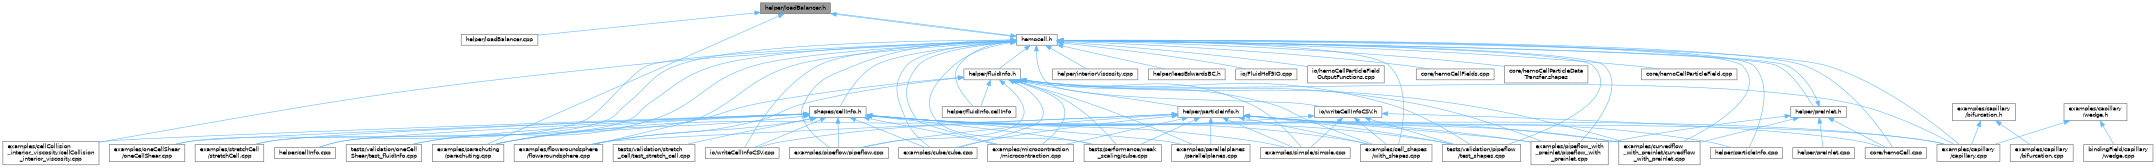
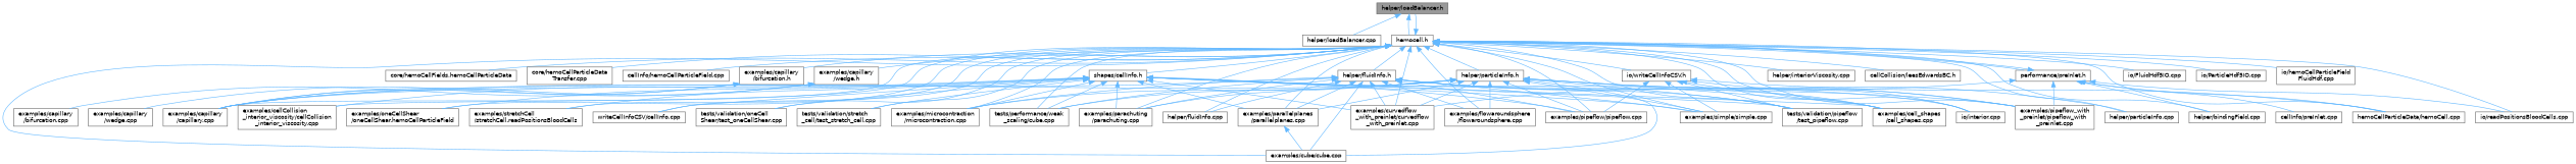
  digraph {
    node [color=grey40 fillcolor=white fontname=Helvetica fontsize=10 shape=box style=filled]
    edge [color=steelblue1 dir=back fontname=Helvetica fontsize=10 labelfontname=Helvetica labelfontsize=10 style=solid]
    n1 [color=gray40 fillcolor=grey60 fontcolor=black height=0.2 label="helper/loadBalancer.h" width=0.4]
    n2 [height=0.2 label="helper/loadBalancer.cpp" width=0.4]
    n3 [height=0.2 label="hemocell.h" width=0.4]
-   n4 [height=0.2 label="core/hemoCell.cpp" width=0.4]
-   n5 [height=0.2 label="core/hemoCellFields.cpp" width=0.4]
-   n6 [height=0.2 label="core/hemoCellParticleData\lTransfer.shapes" width=0.4]
-   n7 [height=0.2 label="core/hemoCellParticleField.cpp" width=0.4]
+   n4 [height=0.2 label="hemoCellParticleData/hemoCell.cpp" width=0.4]
+   n5 [height=0.2 label="core/hemoCellFields.hemoCellParticleData" width=0.4]
+   n6 [height=0.2 label="core/hemoCellParticleData\lTransfer.cpp" width=0.4]
+   n7 [height=0.2 label="cellInfo/hemoCellParticleField.cpp" width=0.4]
    n8 [height=0.2 label="examples/capillary\l/bifurcation.h" width=0.4]
    n9 [height=0.2 label="examples/capillary\l/capillary.cpp" width=0.4]
    n10 [height=0.2 label="examples/capillary\l/wedge.h" width=0.4]
    n11 [height=0.2 label="examples/cellCollision\l_interior_viscosity/cellCollision\l_interior_viscosity.cpp" width=0.4]
-   n12 [height=0.2 label="examples/cell_shapes\l/with_shapes.cpp" width=0.4]
+   n12 [height=0.2 label="examples/cell_shapes\l/cell_shapes.cpp" width=0.4]
    n13 [height=0.2 label="examples/cube/cube.cpp" width=0.4]
    n14 [height=0.2 label="examples/curvedflow\l_with_preinlet/curvedflow\l_with_preinlet.cpp" width=0.4]
    n15 [height=0.2 label="examples/flowaroundsphere\l/flowaroundsphere.cpp" width=0.4]
    n16 [height=0.2 label="examples/microcontraction\l/microcontraction.cpp" width=0.4]
-   n17 [height=0.2 label="examples/oneCellShear\l/oneCellShear.cpp" width=0.4]
+   n17 [height=0.2 label="examples/oneCellShear\l/oneCellShear.hemoCellParticleField" width=0.4]
    n18 [height=0.2 label="examples/parachuting\l/parachuting.cpp" width=0.4]
    n19 [height=0.2 label="examples/parallelplanes\l/parallelplanes.cpp" width=0.4]
    n20 [height=0.2 label="examples/pipeflow/pipeflow.cpp" width=0.4]
    n21 [height=0.2 label="examples/pipeflow_with\l_preinlet/pipeflow_with\l_preinlet.cpp" width=0.4]
    n22 [height=0.2 label="examples/simple/simple.cpp" width=0.4]
-   n23 [height=0.2 label="examples/stretchCell\l/stretchCell.cpp" width=0.4]
-   n25 [height=0.2 label="helper/cellInfo.cpp" width=0.4]
+   n23 [height=0.2 label="examples/stretchCell\l/stretchCell.readPositionsBloodCells" width=0.4]
+   n24 [height=0.2 label="helper/bindingField.cpp" width=0.4]
+   n25 [height=0.2 label="writeCellInfoCSV/cellInfo.cpp" width=0.4]
    n26 [height=0.2 label="shapes/cellInfo.h" width=0.4]
-   n27 [height=0.2 label="io/writeCellInfoCSV.cpp" width=0.4]
+   n27 [height=0.2 label="io/interior.cpp" width=0.4]
    n28 [height=0.2 label="tests/performance/weak\l_scaling/cube.cpp" width=0.4]
-   n29 [height=0.2 label="tests/validation/oneCell\lShear/test_fluidInfo.cpp" width=0.4]
-   n30 [height=0.2 label="tests/validation/pipeflow\l/test_shapes.cpp" width=0.4]
+   n29 [height=0.2 label="tests/validation/oneCell\lShear/test_oneCellShear.cpp" width=0.4]
+   n30 [height=0.2 label="tests/validation/pipeflow\l/test_pipeflow.cpp" width=0.4]
    n31 [height=0.2 label="tests/validation/stretch\l_cell/test_stretch_cell.cpp" width=0.4]
-   n32 [height=0.2 label="helper/fluidInfo.cellInfo" width=0.4]
+   n32 [height=0.2 label="helper/fluidInfo.cpp" width=0.4]
    n33 [height=0.2 label="helper/fluidInfo.h" width=0.4]
    n34 [height=0.2 label="helper/interiorViscosity.cpp" width=0.4]
-   n35 [height=0.2 label="helper/leesEdwardsBC.h" width=0.4]
+   n35 [height=0.2 label="cellCollision/leesEdwardsBC.h" width=0.4]
    n36 [height=0.2 label="helper/particleInfo.cpp" width=0.4]
    n37 [height=0.2 label="helper/particleInfo.h" width=0.4]
-   n38 [height=0.2 label="helper/preInlet.h" width=0.4]
+   n38 [height=0.2 label="performance/preInlet.h" width=0.4]
+   n39 [height=0.2 label="io/readPositionsBloodCells.cpp" width=0.4]
    n40 [height=0.2 label="io/FluidHdf5IO.cpp" width=0.4]
-   n42 [height=0.2 label="io/hemoCellParticleField\lOutputFunctions.cpp" width=0.4]
+   n41 [height=0.2 label="io/ParticleHdf5IO.cpp" width=0.4]
+   n42 [height=0.2 label="io/hemoCellParticleField\lFluidHdf.cpp" width=0.4]
    n43 [height=0.2 label="io/writeCellInfoCSV.h" width=0.4]
    n44 [height=0.2 label="examples/capillary\l/bifurcation.cpp" width=0.4]
-   n45 [height=0.2 label="bindingField/capillary\l/wedge.cpp" width=0.4]
-   n46 [height=0.2 label="helper/preInlet.cpp" width=0.4]
+   n45 [height=0.2 label="examples/capillary\l/wedge.cpp" width=0.4]
+   n46 [height=0.2 label="cellInfo/preInlet.cpp" width=0.4]
    n1 -> n2
    n1 -> n3
    n3 -> n1
    n3 -> n4
    n3 -> n5
    n3 -> n6
    n3 -> n7
+   n3 -> n8
    n3 -> n9
+   n3 -> n10
    n3 -> n11
    n3 -> n12
    n3 -> n13
    n3 -> n14
    n3 -> n15
    n3 -> n16
    n3 -> n17
-   n1 -> n18
+   n3 -> n18
+   n3 -> n19
    n3 -> n20
    n3 -> n21
+   n3 -> n22
    n3 -> n23
+   n3 -> n24
    n3 -> n25
    n3 -> n26
    n3 -> n27
    n3 -> n28
    n3 -> n29
    n3 -> n30
+   n3 -> n31
    n3 -> n32
    n3 -> n33
    n3 -> n34
    n3 -> n35
    n3 -> n36
-   n33 -> n37
+   n3 -> n37
    n3 -> n38
+   n3 -> n39
    n3 -> n40
+   n3 -> n41
    n3 -> n42
    n3 -> n43
    n8 -> n9
    n8 -> n44
    n10 -> n9
    n10 -> n45
    n26 -> n9
    n26 -> n11
    n26 -> n12
-   n26 -> n13
+   n19 -> n13
    n26 -> n14
-   n26 -> n15
    n26 -> n16
    n26 -> n17
    n26 -> n18
    n26 -> n19
    n26 -> n20
    n26 -> n21
    n26 -> n22
    n26 -> n23
    n26 -> n25
    n26 -> n27
    n26 -> n28
    n26 -> n29
    n26 -> n30
    n26 -> n31
    n33 -> n9
    n33 -> n12
    n33 -> n13
    n33 -> n14
    n33 -> n15
    n33 -> n16
    n33 -> n18
    n33 -> n19
    n33 -> n20
    n33 -> n21
    n33 -> n22
    n33 -> n28
    n33 -> n30
    n33 -> n32
    n37 -> n9
    n37 -> n12
    n37 -> n13
    n37 -> n14
    n37 -> n15
    n37 -> n16
    n37 -> n18
    n37 -> n19
    n37 -> n20
    n37 -> n21
    n37 -> n22
    n37 -> n28
    n37 -> n30
    n37 -> n36
    n38 -> n3
    n38 -> n4
    n38 -> n14
    n38 -> n21
+   n38 -> n24
+   n38 -> n39
    n38 -> n46
    n43 -> n4
    n43 -> n12
+   n43 -> n20
    n43 -> n22
    n43 -> n27
    n43 -> n30
  }
